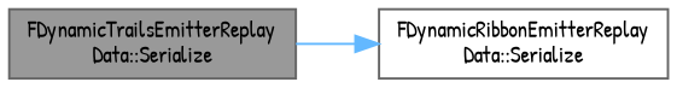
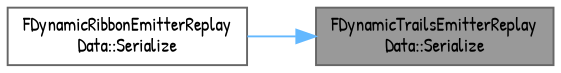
  digraph {
    rankdir=RL
    fontname="Patrick Hand"
    node [fontname="Patrick Hand" fontsize=10 shape=box style=filled]
    n1 [color=gray40 fillcolor=grey60 fontcolor=black height=0.2 label="FDynamicTrailsEmitterReplay\lData::Serialize" width=0.4]
    n2 [color=grey40 fillcolor=white height=0.2 label="FDynamicRibbonEmitterReplay\lData::Serialize" width=0.4]
-   n2 -> n1 [color=steelblue1 dir=back fontname="Patrick Hand" fontsize=10 labelfontname=Helvetica labelfontsize=10 style=solid]
+   n1 -> n2 [color=steelblue1 dir=back fontname="Patrick Hand" fontsize=10 labelfontname=Helvetica labelfontsize=10 style=solid]
  }
